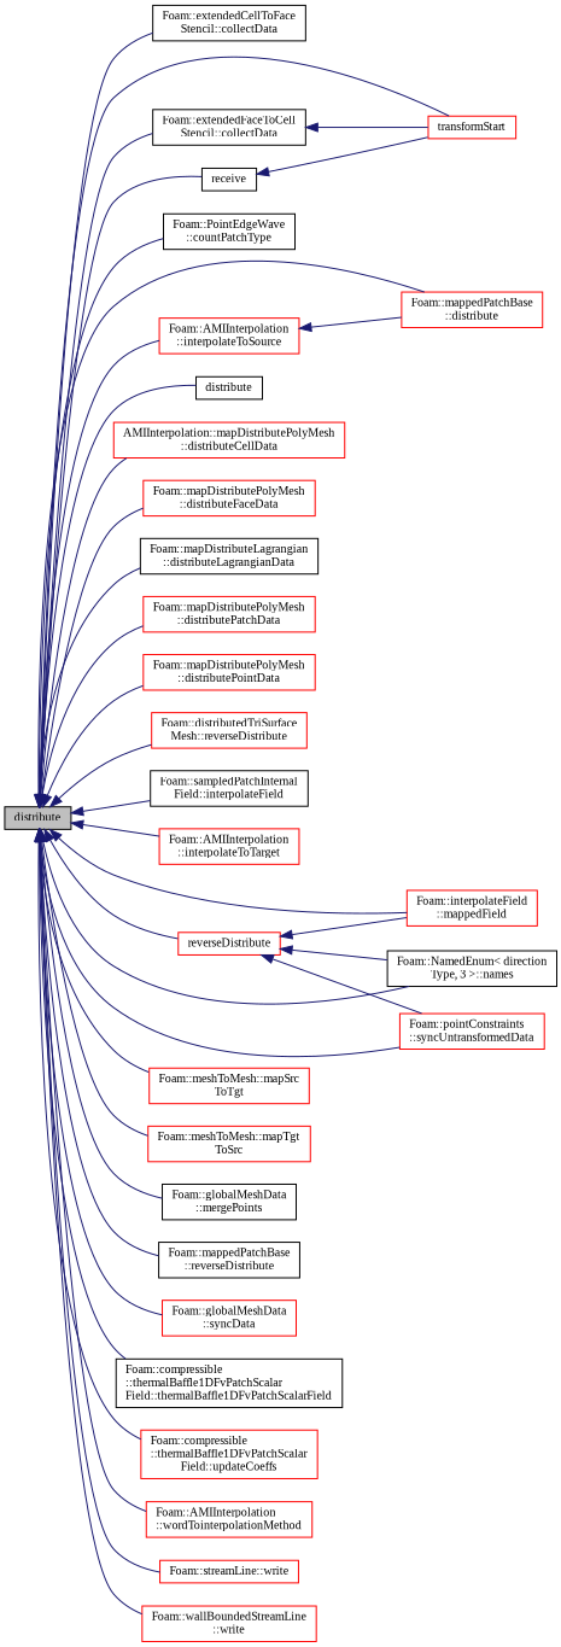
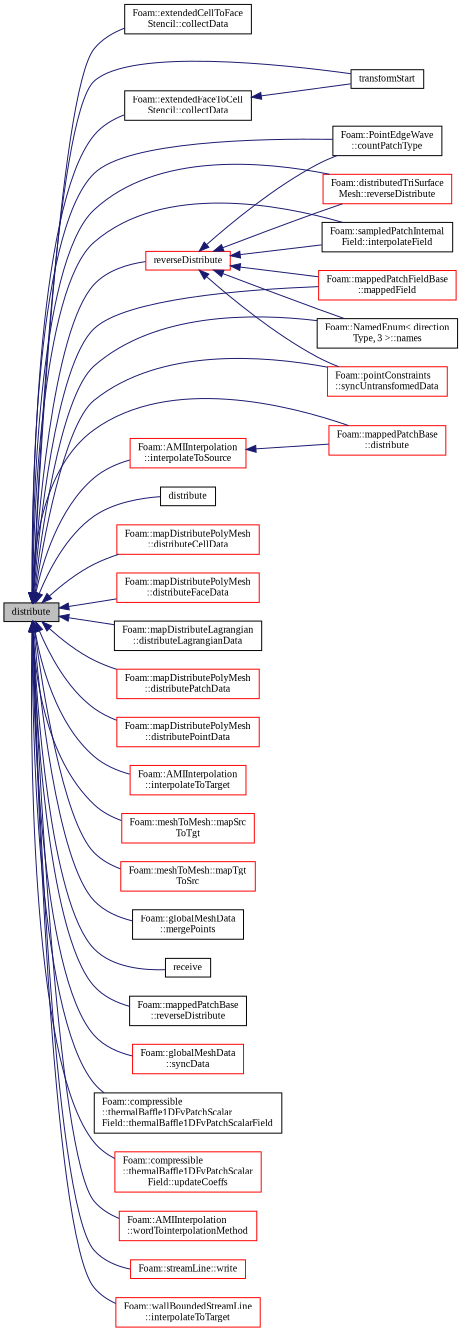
  digraph {
    fontname="Liberation Serif"
    rankdir=LR
    node [color=red fontname="Liberation Serif" fontsize=10 shape=record]
    edge [color=midnightblue dir=back fontname="Liberation Serif" fontsize=10 labelfontname=FreeSans labelfontsize=10 style=solid]
    n1 [color=black fillcolor=grey75 fontcolor=black height=0.2 label=distribute style=filled width=0.4]
    n2 [color=black height=0.2 label="Foam::extendedCellToFace\lStencil::collectData" width=0.4]
    n3 [color=black height=0.2 label="Foam::extendedFaceToCell\lStencil::collectData" width=0.4]
    n4 [color=black height=0.2 label="Foam::PointEdgeWave\l::countPatchType" width=0.4]
    n5 [height=0.2 label="Foam::mappedPatchBase\l::distribute" width=0.4]
    n6 [color=black height=0.2 label=distribute width=0.4]
-   n7 [height=0.2 label="AMIInterpolation::mapDistributePolyMesh\l::distributeCellData" width=0.4]
+   n7 [height=0.2 label="Foam::mapDistributePolyMesh\l::distributeCellData" width=0.4]
    n8 [height=0.2 label="Foam::mapDistributePolyMesh\l::distributeFaceData" width=0.4]
    n9 [color=black height=0.2 label="Foam::mapDistributeLagrangian\l::distributeLagrangianData" width=0.4]
    n10 [height=0.2 label="Foam::mapDistributePolyMesh\l::distributePatchData" width=0.4]
    n11 [height=0.2 label="Foam::mapDistributePolyMesh\l::distributePointData" width=0.4]
    n12 [height=0.2 label="Foam::distributedTriSurface\lMesh::reverseDistribute" width=0.4]
    n13 [color=black height=0.2 label="Foam::sampledPatchInternal\lField::interpolateField" width=0.4]
    n14 [height=0.2 label="Foam::AMIInterpolation\l::interpolateToSource" width=0.4]
    n15 [height=0.2 label="Foam::AMIInterpolation\l::interpolateToTarget" width=0.4]
-   n16 [height=0.2 label="Foam::interpolateField\l::mappedField" width=0.4]
+   n16 [height=0.2 label="Foam::mappedPatchFieldBase\l::mappedField" width=0.4]
    n17 [height=0.2 label="Foam::meshToMesh::mapSrc\lToTgt" width=0.4]
    n18 [height=0.2 label="Foam::meshToMesh::mapTgt\lToSrc" width=0.4]
    n19 [color=black height=0.2 label="Foam::globalMeshData\l::mergePoints" width=0.4]
    n20 [color=black height=0.2 label="Foam::NamedEnum\< direction\lType, 3 \>::names" width=0.4]
    n21 [color=black height=0.2 label=receive width=0.4]
-   n22 [height=0.2 label=transformStart width=0.4]
+   n22 [color=black height=0.2 label=transformStart width=0.4]
    n23 [color=black height=0.2 label="Foam::mappedPatchBase\l::reverseDistribute" width=0.4]
    n24 [height=0.2 label=reverseDistribute width=0.4]
    n25 [height=0.2 label="Foam::pointConstraints\l::syncUntransformedData" width=0.4]
    n26 [height=0.2 label="Foam::globalMeshData\l::syncData" width=0.4]
    n27 [color=black height=0.2 label="Foam::compressible\l::thermalBaffle1DFvPatchScalar\lField::thermalBaffle1DFvPatchScalarField" width=0.4]
    n28 [height=0.2 label="Foam::compressible\l::thermalBaffle1DFvPatchScalar\lField::updateCoeffs" width=0.4]
    n29 [height=0.2 label="Foam::AMIInterpolation\l::wordTointerpolationMethod" width=0.4]
    n30 [height=0.2 label="Foam::streamLine::write" width=0.4]
-   n31 [height=0.2 label="Foam::wallBoundedStreamLine\l::write" width=0.4]
+   n31 [height=0.2 label="Foam::wallBoundedStreamLine\l::interpolateToTarget" width=0.4]
    n1 -> n2
    n1 -> n3
    n1 -> n4
    n1 -> n5
    n1 -> n6
    n1 -> n7
    n1 -> n8
    n1 -> n9
    n1 -> n10
    n1 -> n11
    n1 -> n12
    n1 -> n13
    n1 -> n14
    n1 -> n15
    n1 -> n16
    n1 -> n17
    n1 -> n18
    n1 -> n19
    n1 -> n20
    n1 -> n21
    n1 -> n22
    n1 -> n23
    n1 -> n24
    n1 -> n25
    n1 -> n26
    n1 -> n27
    n1 -> n28
    n1 -> n29
    n1 -> n30
    n1 -> n31
    n3 -> n22
    n14 -> n5
-   n21 -> n22
+   n24 -> n4
+   n24 -> n12
+   n24 -> n13
    n24 -> n16
    n24 -> n20
    n24 -> n25
  }
